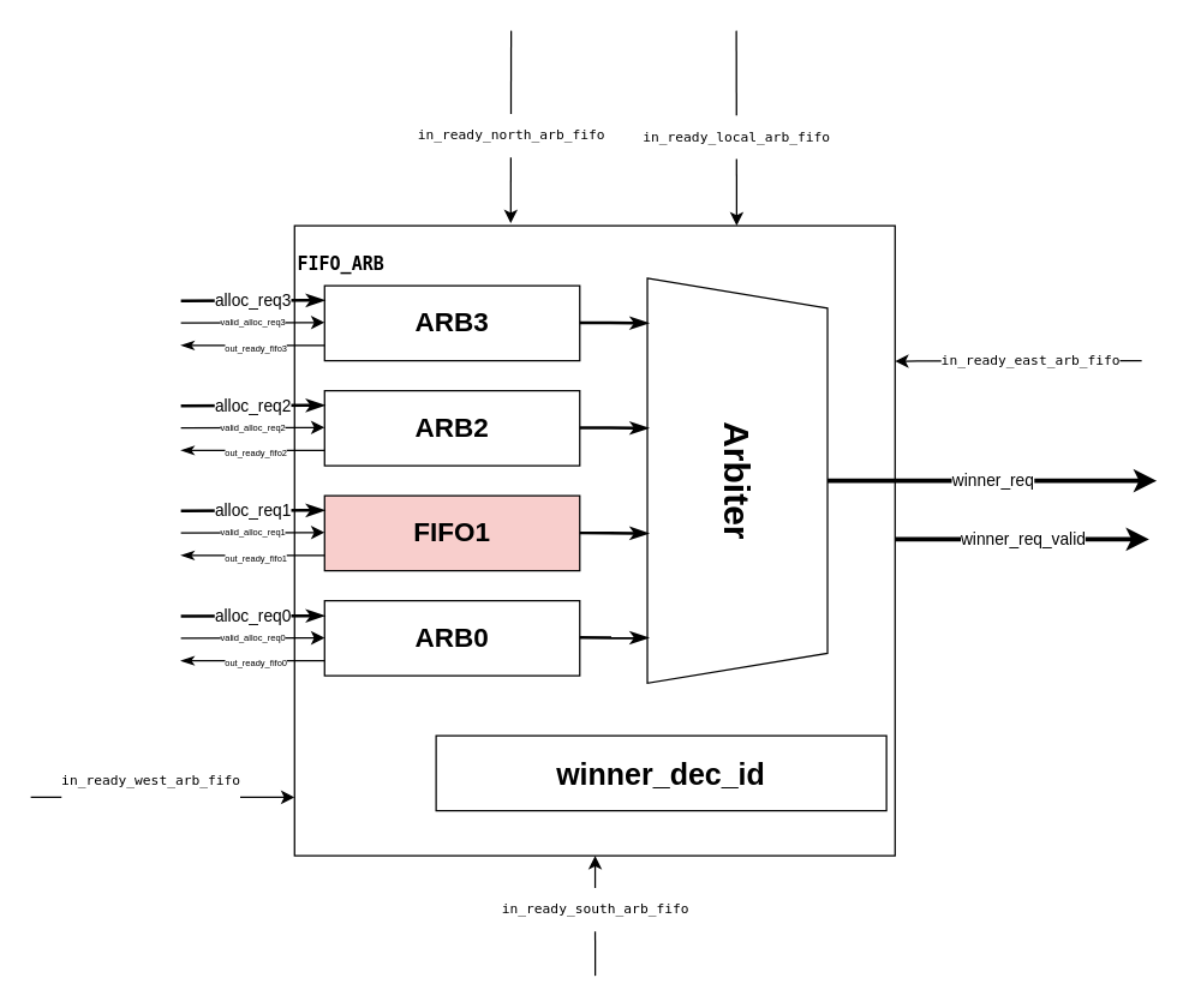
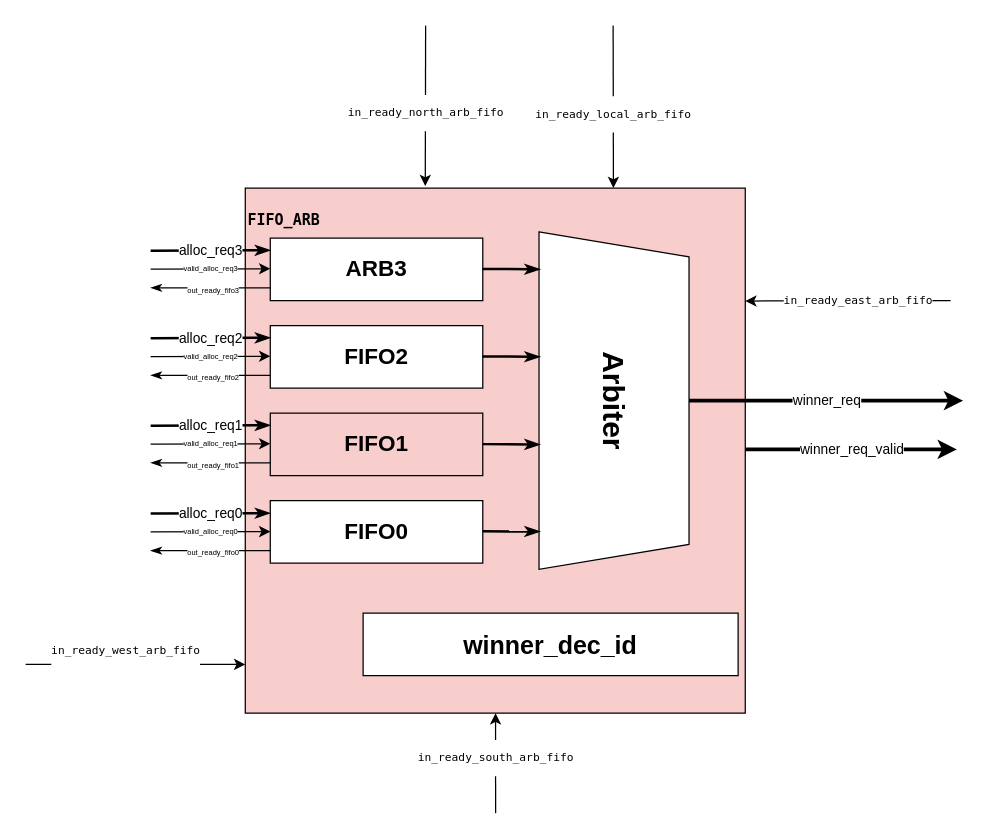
  <mxCell id="0" />
  <mxCell id="1" parent="0" />
- <mxCell id="2" value="&lt;pre&gt;FIFO_ARB&lt;/pre&gt;" style="rounded=0;whiteSpace=wrap;html=1;align=left;verticalAlign=top;fontStyle=1" vertex="1" parent="1"><mxGeometry x="195.72" y="150" width="400" height="420" as="geometry" /></mxCell>
+ <mxCell id="2" value="&lt;pre&gt;FIFO_ARB&lt;/pre&gt;" style="rounded=0;whiteSpace=wrap;html=1;align=left;verticalAlign=top;fontStyle=1;fillColor=#f8cecc;" vertex="1" parent="1"><mxGeometry x="195.72" y="150" width="400" height="420" as="geometry" /></mxCell>
  <mxCell id="3" value="&lt;h1&gt;Arbiter&lt;/h1&gt;" style="shape=trapezoid;perimeter=trapezoidPerimeter;whiteSpace=wrap;html=1;fixedSize=1;rotation=90;" vertex="1" parent="1"><mxGeometry x="355.72" y="260" width="270" height="120" as="geometry" /></mxCell>
  <mxCell id="4" value="&lt;h2&gt;ARB3&lt;/h2&gt;" style="rounded=0;whiteSpace=wrap;html=1;" vertex="1" parent="1"><mxGeometry x="215.72" width="170" height="50" as="geometry" y="190" /></mxCell>
- <mxCell id="5" value="&lt;h2&gt;ARB2&lt;/h2&gt;" style="rounded=0;whiteSpace=wrap;html=1;" vertex="1" parent="1"><mxGeometry x="215.72" y="260" width="170" height="50" as="geometry" /></mxCell>
+ <mxCell id="5" value="&lt;h2&gt;FIFO2&lt;/h2&gt;" style="rounded=0;whiteSpace=wrap;html=1;" vertex="1" parent="1"><mxGeometry x="215.72" y="260" width="170" height="50" as="geometry" /></mxCell>
  <mxCell id="6" value="&lt;h2&gt;FIFO1&lt;/h2&gt;" style="rounded=0;whiteSpace=wrap;html=1;fillColor=#f8cecc;" vertex="1" parent="1"><mxGeometry x="215.72" y="330" width="170" height="50" as="geometry" /></mxCell>
- <mxCell id="7" value="&lt;h2&gt;ARB0&lt;/h2&gt;" style="rounded=0;whiteSpace=wrap;html=1;" vertex="1" parent="1"><mxGeometry x="215.72" y="400" width="170" height="50" as="geometry" /></mxCell>
+ <mxCell id="7" value="&lt;h2&gt;FIFO0&lt;/h2&gt;" style="rounded=0;whiteSpace=wrap;html=1;" vertex="1" parent="1"><mxGeometry x="215.72" y="400" width="170" height="50" as="geometry" /></mxCell>
  <mxCell id="8" value="winner_req" style="endArrow=classic;html=1;exitX=0.5;exitY=0;exitDx=0;exitDy=0;strokeWidth=3;" edge="1" parent="1" source="3"><mxGeometry width="50" height="50" relative="1" as="geometry"><mxPoint x="640" y="319.5" as="sourcePoint" /><mxPoint x="770" y="320" as="targetPoint" /></mxGeometry></mxCell>
  <mxCell id="9" value="" style="endArrow=classicThin;html=1;exitX=0.5;exitY=0;exitDx=0;exitDy=0;strokeWidth=2;endFill=1;entryX=0.888;entryY=0.994;entryDx=0;entryDy=0;entryPerimeter=0;" edge="1" parent="1" target="3"><mxGeometry width="50" height="50" relative="1" as="geometry"><mxPoint x="385.72" y="424.5" as="sourcePoint" /><mxPoint x="425.72" y="425" as="targetPoint" /></mxGeometry></mxCell>
  <mxCell id="10" value="" style="endArrow=classicThin;html=1;exitX=0.5;exitY=0;exitDx=0;exitDy=0;strokeWidth=2;endFill=1;entryX=0.888;entryY=0.994;entryDx=0;entryDy=0;entryPerimeter=0;" edge="1" parent="1"><mxGeometry width="50" height="50" relative="1" as="geometry"><mxPoint x="385.72" y="354.8" as="sourcePoint" /><mxPoint x="431.44" y="355.06" as="targetPoint" /></mxGeometry></mxCell>
  <mxCell id="11" value="" style="endArrow=classicThin;html=1;exitX=0.5;exitY=0;exitDx=0;exitDy=0;strokeWidth=2;endFill=1;entryX=0.888;entryY=0.994;entryDx=0;entryDy=0;entryPerimeter=0;" edge="1" parent="1"><mxGeometry width="50" height="50" relative="1" as="geometry"><mxPoint x="385.72" y="284.66" as="sourcePoint" /><mxPoint x="431.44" y="284.92" as="targetPoint" /></mxGeometry></mxCell>
  <mxCell id="12" value="" style="endArrow=classicThin;html=1;exitX=0.5;exitY=0;exitDx=0;exitDy=0;strokeWidth=2;endFill=1;entryX=0.888;entryY=0.994;entryDx=0;entryDy=0;entryPerimeter=0;" edge="1" parent="1"><mxGeometry width="50" height="50" relative="1" as="geometry"><mxPoint x="385.72" y="214.66" as="sourcePoint" /><mxPoint x="431.44" y="214.92" as="targetPoint" /></mxGeometry></mxCell>
  <mxCell id="13" value="alloc_req0" style="endArrow=classicThin;html=1;strokeWidth=2;endFill=1;entryX=0.888;entryY=0.994;entryDx=0;entryDy=0;entryPerimeter=0;" edge="1" parent="1"><mxGeometry width="50" height="50" relative="1" as="geometry"><mxPoint x="120" y="410.24" as="sourcePoint" /><mxPoint x="215.72" y="410" as="targetPoint" /></mxGeometry></mxCell>
  <mxCell id="14" value="&lt;font style=&quot;font-size: 6px;&quot;&gt;out_ready_fifo0&lt;/font&gt;" style="endArrow=classicThin;html=1;strokeWidth=1;endFill=1;" edge="1" parent="1"><mxGeometry x="-0.045" width="50" height="50" relative="1" as="geometry"><mxPoint x="215.72" y="440" as="sourcePoint" /><mxPoint x="120" y="440" as="targetPoint" /><mxPoint as="offset" /></mxGeometry></mxCell>
  <mxCell id="15" value="valid_alloc_req0" style="endArrow=classic;html=1;strokeWidth=1;fontSize=6;targetPerimeterSpacing=0;jumpSize=9;" edge="1" parent="1"><mxGeometry width="50" height="50" relative="1" as="geometry"><mxPoint x="120" y="425" as="sourcePoint" /><mxPoint x="215.72" y="424.76" as="targetPoint" /></mxGeometry></mxCell>
  <mxCell id="16" value="alloc_req1" style="endArrow=classicThin;html=1;strokeWidth=2;endFill=1;entryX=0.888;entryY=0.994;entryDx=0;entryDy=0;entryPerimeter=0;" edge="1" parent="1"><mxGeometry width="50" height="50" relative="1" as="geometry"><mxPoint x="120" y="340" as="sourcePoint" /><mxPoint x="215.72" y="339.76" as="targetPoint" /></mxGeometry></mxCell>
  <mxCell id="17" value="&lt;font style=&quot;font-size: 6px;&quot;&gt;out_ready_fifo1&lt;/font&gt;" style="endArrow=classicThin;html=1;strokeWidth=1;endFill=1;" edge="1" parent="1"><mxGeometry x="-0.045" width="50" height="50" relative="1" as="geometry"><mxPoint x="215.72" y="369.76" as="sourcePoint" /><mxPoint x="120" y="369.76" as="targetPoint" /><mxPoint as="offset" /></mxGeometry></mxCell>
  <mxCell id="18" value="valid_alloc_req1" style="endArrow=classic;html=1;strokeWidth=1;fontSize=6;targetPerimeterSpacing=0;jumpSize=9;" edge="1" parent="1"><mxGeometry width="50" height="50" relative="1" as="geometry"><mxPoint x="120" y="354.76" as="sourcePoint" /><mxPoint x="215.72" y="354.52" as="targetPoint" /></mxGeometry></mxCell>
  <mxCell id="19" value="alloc_req3" style="endArrow=classicThin;html=1;strokeWidth=2;endFill=1;entryX=0.888;entryY=0.994;entryDx=0;entryDy=0;entryPerimeter=0;" edge="1" parent="1"><mxGeometry width="50" height="50" relative="1" as="geometry"><mxPoint x="120" y="200" as="sourcePoint" /><mxPoint x="215.72" y="199.76" as="targetPoint" /></mxGeometry></mxCell>
  <mxCell id="20" value="&lt;font style=&quot;font-size: 6px;&quot;&gt;out_ready_fifo3&lt;/font&gt;" style="endArrow=classicThin;html=1;strokeWidth=1;endFill=1;" edge="1" parent="1"><mxGeometry x="-0.045" width="50" height="50" relative="1" as="geometry"><mxPoint x="215.72" y="229.76" as="sourcePoint" /><mxPoint x="120" y="229.76" as="targetPoint" /><mxPoint as="offset" /></mxGeometry></mxCell>
  <mxCell id="21" value="valid_alloc_req3" style="endArrow=classic;html=1;strokeWidth=1;fontSize=6;targetPerimeterSpacing=0;jumpSize=9;" edge="1" parent="1"><mxGeometry width="50" height="50" relative="1" as="geometry"><mxPoint x="120" y="214.76" as="sourcePoint" /><mxPoint x="215.72" y="214.52" as="targetPoint" /></mxGeometry></mxCell>
  <mxCell id="22" value="alloc_req2" style="endArrow=classicThin;html=1;strokeWidth=2;endFill=1;entryX=0.888;entryY=0.994;entryDx=0;entryDy=0;entryPerimeter=0;" edge="1" parent="1"><mxGeometry width="50" height="50" relative="1" as="geometry"><mxPoint x="120" y="270" as="sourcePoint" /><mxPoint x="215.72" y="269.76" as="targetPoint" /></mxGeometry></mxCell>
  <mxCell id="23" value="&lt;font style=&quot;font-size: 6px;&quot;&gt;out_ready_fifo2&lt;/font&gt;" style="endArrow=classicThin;html=1;strokeWidth=1;endFill=1;" edge="1" parent="1"><mxGeometry x="-0.045" width="50" height="50" relative="1" as="geometry"><mxPoint x="215.72" y="299.76" as="sourcePoint" /><mxPoint x="120" y="299.76" as="targetPoint" /><mxPoint as="offset" /></mxGeometry></mxCell>
  <mxCell id="24" value="valid_alloc_req2" style="endArrow=classic;html=1;strokeWidth=1;fontSize=6;targetPerimeterSpacing=0;jumpSize=9;" edge="1" parent="1"><mxGeometry width="50" height="50" relative="1" as="geometry"><mxPoint x="120" y="284.76" as="sourcePoint" /><mxPoint x="215.72" y="284.52" as="targetPoint" /></mxGeometry></mxCell>
  <mxCell id="25" value="&lt;h2 style=&quot;font-size: 20px;&quot;&gt;winner_dec_id&lt;/h2&gt;" style="rounded=0;whiteSpace=wrap;html=1;fontSize=6;" vertex="1" parent="1"><mxGeometry x="290" y="490" width="300" height="50" as="geometry" /></mxCell>
  <mxCell id="26" value="&lt;pre style=&quot;font-size: 9px;&quot;&gt;in_ready_north_arb_fifo&lt;/pre&gt;" style="endArrow=classic;html=1;strokeWidth=1;fontSize=20;targetPerimeterSpacing=0;jumpSize=9;entryX=0.36;entryY=-0.004;entryDx=0;entryDy=0;entryPerimeter=0;" edge="1" parent="1" target="2"><mxGeometry x="0.091" width="50" height="50" relative="1" as="geometry"><mxPoint x="340" y="20" as="sourcePoint" /><mxPoint x="520" y="-20" as="targetPoint" /><mxPoint as="offset" /></mxGeometry></mxCell>
  <mxCell id="27" value="winner_req_valid" style="endArrow=classic;html=1;exitX=0.5;exitY=0;exitDx=0;exitDy=0;strokeWidth=3;" edge="1" parent="1"><mxGeometry width="50" height="50" relative="1" as="geometry"><mxPoint x="595.72" y="359" as="sourcePoint" /><mxPoint x="765" y="359" as="targetPoint" /></mxGeometry></mxCell>
  <mxCell id="28" value="&lt;pre style=&quot;font-size: 9px;&quot;&gt;in_ready_local_arb_fifo&lt;/pre&gt;" style="endArrow=classic;html=1;strokeWidth=1;fontSize=20;targetPerimeterSpacing=0;jumpSize=9;entryX=0.36;entryY=-0.004;entryDx=0;entryDy=0;entryPerimeter=0;" edge="1" parent="1"><mxGeometry x="0.091" width="50" height="50" relative="1" as="geometry"><mxPoint x="490" y="20" as="sourcePoint" /><mxPoint x="490.24" y="150" as="targetPoint" /><mxPoint as="offset" /></mxGeometry></mxCell>
  <mxCell id="29" value="&lt;pre style=&quot;font-size: 9px;&quot;&gt;in_ready_east_arb_fifo&lt;/pre&gt;" style="endArrow=classic;html=1;strokeWidth=1;fontSize=20;targetPerimeterSpacing=0;jumpSize=9;entryX=0.36;entryY=-0.004;entryDx=0;entryDy=0;entryPerimeter=0;" edge="1" parent="1"><mxGeometry x="-0.098" width="50" height="50" relative="1" as="geometry"><mxPoint x="760" y="240" as="sourcePoint" /><mxPoint x="595.72" y="240.32" as="targetPoint" /><mxPoint as="offset" /></mxGeometry></mxCell>
  <mxCell id="30" value="&lt;pre style=&quot;font-size: 9px;&quot;&gt;in_ready_west_arb_fifo&lt;/pre&gt;" style="endArrow=classic;html=1;strokeWidth=1;fontSize=20;targetPerimeterSpacing=0;jumpSize=9;entryX=0;entryY=0.75;entryDx=0;entryDy=0;" edge="1" parent="1"><mxGeometry x="-0.089" y="11" width="50" height="50" relative="1" as="geometry"><mxPoint x="20" y="531" as="sourcePoint" /><mxPoint x="195.72" y="531" as="targetPoint" /><mxPoint as="offset" /></mxGeometry></mxCell>
  <mxCell id="31" value="&lt;pre style=&quot;font-size: 9px;&quot;&gt;in_ready_south_arb_fifo&lt;/pre&gt;" style="endArrow=classic;html=1;strokeWidth=1;fontSize=20;targetPerimeterSpacing=0;jumpSize=9;" edge="1" parent="1" target="2"><mxGeometry x="0.091" width="50" height="50" relative="1" as="geometry"><mxPoint x="396" y="650" as="sourcePoint" /><mxPoint x="410" y="788.32" as="targetPoint" /><mxPoint as="offset" /></mxGeometry></mxCell>
